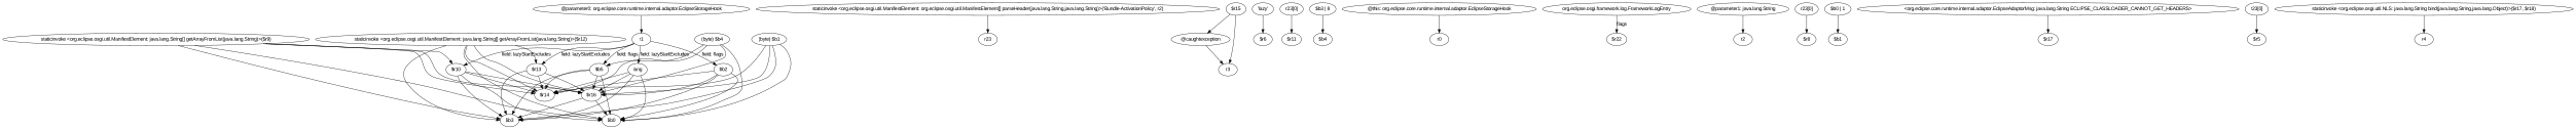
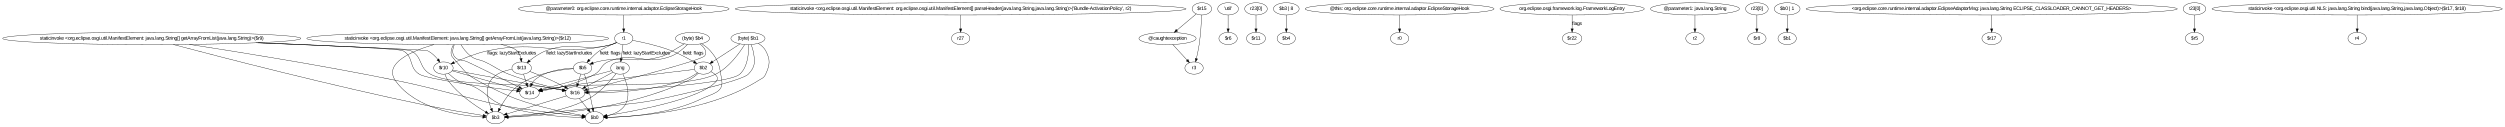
  digraph {
    fontname="Liberation Sans"
    node [fontname="Liberation Sans"]
    edge [fontname="Liberation Sans"]
    n1 [label="staticinvoke <org.eclipse.osgi.util.ManifestElement: java.lang.String[] getArrayFromList(java.lang.String)>($r9)"]
    n2 [label="$b3"]
    n3 [label="$r10"]
    n4 [label="$r14"]
    n5 [label="$r16"]
    n6 [label="$b0"]
    n7 [label="$b2"]
-   n8 [label=r23]
+   n8 [label=r27]
    n9 [label=lang]
    n10 [label="@caughtexception"]
    n11 [label=r3]
    n12 [label="$r15"]
-   n13 [label="'lazy'"]
+   n13 [label="'util'"]
    n14 [label="$r6"]
    n15 [label="$r13"]
    n16 [label="$b5"]
    n17 [label="(byte) $b4"]
    n18 [label="(byte) $b1"]
    n19 [label="staticinvoke <org.eclipse.osgi.util.ManifestElement: java.lang.String[] getArrayFromList(java.lang.String)>($r12)"]
    n20 [label="r23[0]"]
    n21 [label="$r11"]
    n22 [label="$b3 | 8"]
    n23 [label="$b4"]
    n24 [label="@parameter0: org.eclipse.core.runtime.internal.adaptor.EclipseStorageHook"]
    n25 [label=r1]
    n26 [label="@this: org.eclipse.core.runtime.internal.adaptor.EclipseStorageHook"]
    n27 [label=r0]
    n28 [label="staticinvoke <org.eclipse.osgi.util.ManifestElement: org.eclipse.osgi.util.ManifestElement[] parseHeader(java.lang.String,java.lang.String)>('Bundle-ActivationPolicy', r2)"]
    n29 [label="org.eclipse.osgi.framework.log.FrameworkLogEntry"]
    n30 [label="$r22"]
    n31 [label="@parameter1: java.lang.String"]
    n32 [label=r2]
    n33 [label="r23[0]"]
    n34 [label="$r8"]
    n35 [label="$b0 | 1"]
    n36 [label="$b1"]
    n37 [label="<org.eclipse.core.runtime.internal.adaptor.EclipseAdaptorMsg: java.lang.String ECLIPSE_CLASSLOADER_CANNOT_GET_HEADERS>"]
    n38 [label="$r17"]
    n39 [label="r23[0]"]
    n40 [label="$r5"]
    n41 [label="staticinvoke <org.eclipse.osgi.util.NLS: java.lang.String bind(java.lang.String,java.lang.Object)>($r17, $r18)"]
    n42 [label=r4]
    n1 -> n2
    n1 -> n3
    n1 -> n4
    n1 -> n5
    n1 -> n6
    n3 -> n2
    n3 -> n4
    n3 -> n5
    n3 -> n6
    n5 -> n2
    n5 -> n6
    n7 -> n2
    n7 -> n4
    n7 -> n5
    n7 -> n6
    n9 -> n2
    n9 -> n4
    n9 -> n5
    n9 -> n6
    n10 -> n11
    n12 -> n10
    n12 -> n11
    n13 -> n14
    n15 -> n2
    n15 -> n4
    n15 -> n5
    n16 -> n2
    n16 -> n4
    n16 -> n5
    n16 -> n6
    n17 -> n4
    n17 -> n5
    n17 -> n6
    n17 -> n16
    n18 -> n2
    n18 -> n4
    n18 -> n5
    n18 -> n6
+   n18 -> n7
    n19 -> n2
    n19 -> n4
    n19 -> n5
    n19 -> n6
    n19 -> n15
    n20 -> n21
    n22 -> n23
    n24 -> n25
-   n25 -> n3 [label="field: lazyStartExcludes"]
+   n25 -> n3 [label="flags: lazyStartExcludes"]
    n25 -> n7 [label="field: flags"]
    n25 -> n9 [label="field: lazyStartExcludes"]
-   n25 -> n15 [label="field: lazyStartExcludes"]
+   n25 -> n15 [label="field: lazyStartIncludes"]
    n25 -> n16 [label="field: flags"]
    n26 -> n27
    n28 -> n8
    n29 -> n30 [label=flags]
    n31 -> n32
    n33 -> n34
    n35 -> n36
    n37 -> n38
    n39 -> n40
    n41 -> n42
  }
